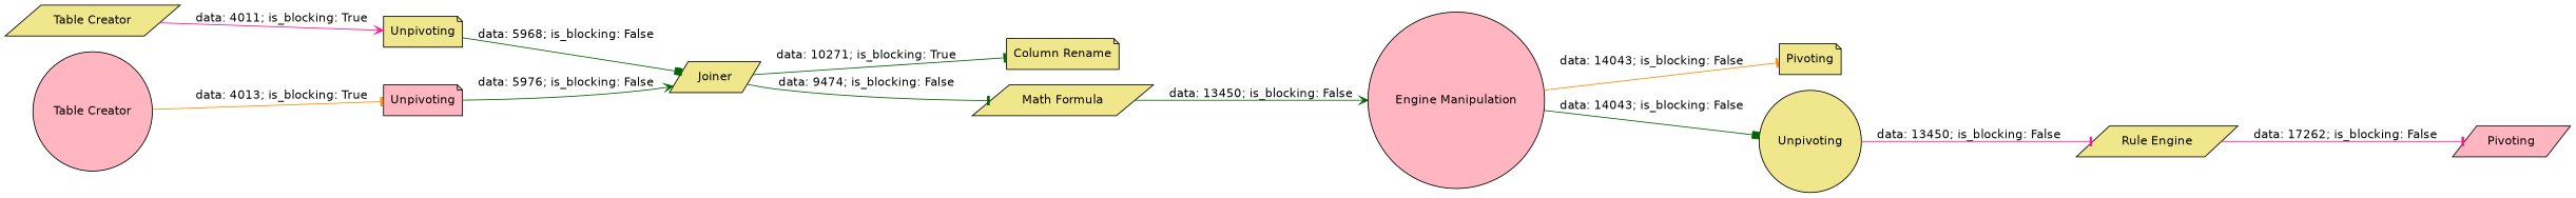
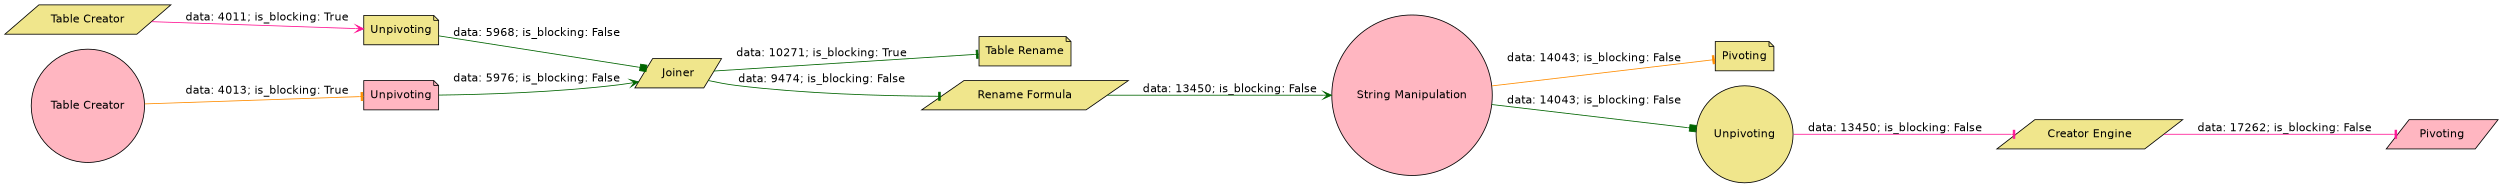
  digraph {
    fontname="DejaVu Sans"
    rankdir=LR
    node [fillcolor=khaki fontname="DejaVu Sans" shape=parallelogram style=filled]
    edge [arrowhead=tee color=darkgreen fontname="DejaVu Sans"]
    n1 [fillcolor=lightpink label=Unpivoting shape=note]
    n2 [label=Joiner]
-   n3 [label="Column Rename" shape=note]
-   n4 [label="Math Formula"]
-   n5 [fillcolor=lightpink label="Engine Manipulation" shape=circle]
+   n3 [label="Table Rename" shape=note]
+   n4 [label="Rename Formula"]
+   n5 [fillcolor=lightpink label="String Manipulation" shape=circle]
    n6 [label=Pivoting shape=note]
    n7 [label=Unpivoting shape=circle]
-   n8 [label="Rule Engine"]
+   n8 [label="Creator Engine"]
    n9 [label=Unpivoting shape=note]
    n10 [fillcolor=lightpink label=Pivoting]
    n11 [fillcolor=lightpink label="Table Creator" shape=circle]
    n12 [label="Table Creator"]
    n1 -> n2 [arrowhead=vee label="data: 5976; is_blocking: False"]
    n2 -> n3 [label="data: 10271; is_blocking: True"]
    n2 -> n4 [label="data: 9474; is_blocking: False"]
    n4 -> n5 [arrowhead=vee label="data: 13450; is_blocking: False"]
    n5 -> n6 [color=darkorange label="data: 14043; is_blocking: False"]
    n5 -> n7 [arrowhead=box label="data: 14043; is_blocking: False"]
    n7 -> n8 [color=deeppink label="data: 13450; is_blocking: False"]
    n8 -> n10 [color=deeppink label="data: 17262; is_blocking: False"]
    n9 -> n2 [arrowhead=box label="data: 5968; is_blocking: False"]
    n11 -> n1 [color=darkorange label="data: 4013; is_blocking: True"]
    n12 -> n9 [arrowhead=vee color=deeppink label="data: 4011; is_blocking: True"]
  }
